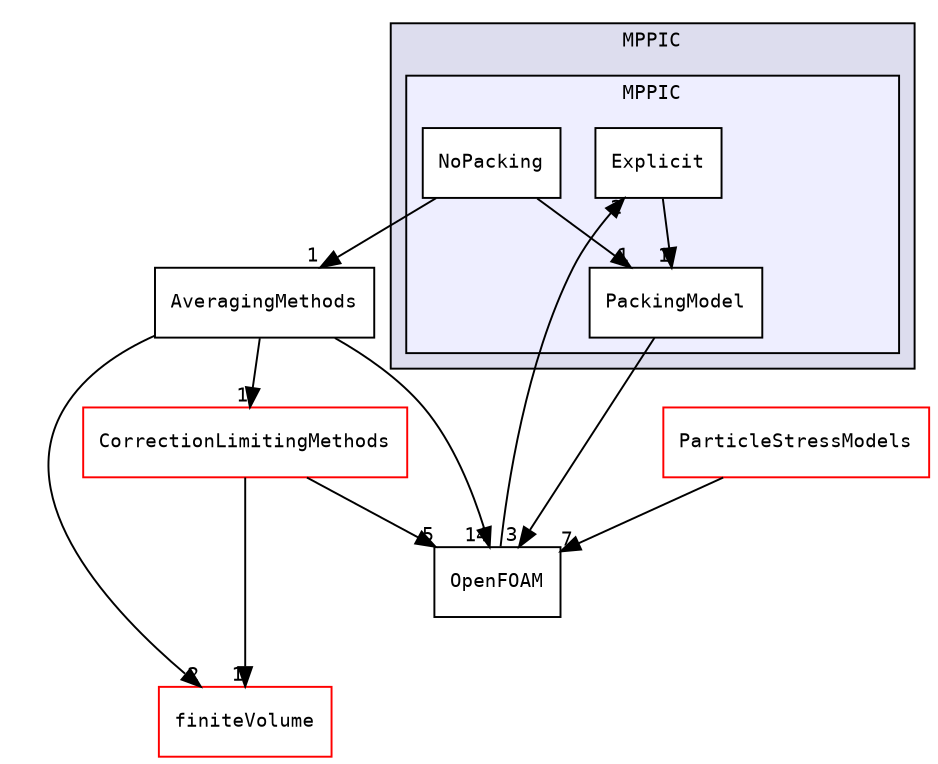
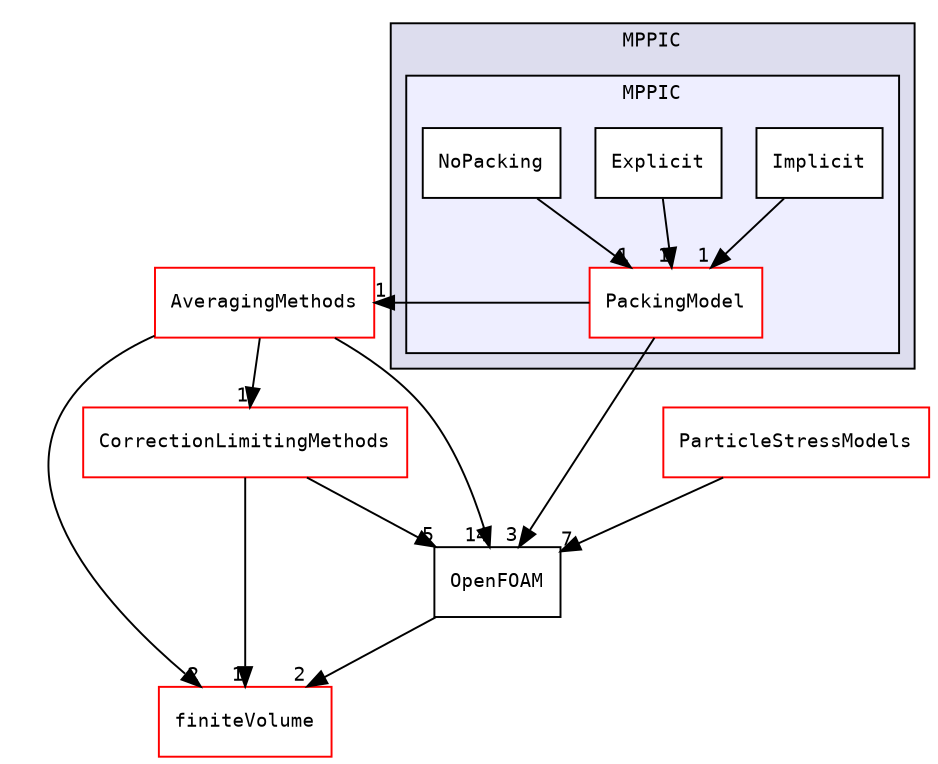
  digraph {
    compound=true
    fontname="DejaVu Sans Mono"
    node [color=black fontname="DejaVu Sans Mono" fontsize=10 shape=box]
    edge [fontname="DejaVu Sans Mono" headlabel=1 labeldistance=1.5 labelfontname=Helvetica labelfontsize=10]
    n1 [fillcolor=white label=Explicit style=filled]
+   n2 [fillcolor=white label=Implicit style=filled]
    n3 [fillcolor=white label=NoPacking style=filled]
-   n4 [fillcolor=white label=PackingModel style=filled]
+   n4 [color=red fillcolor=white label=PackingModel style=filled]
    n5 [label=OpenFOAM]
-   n6 [label=AveragingMethods]
+   n6 [color=red label=AveragingMethods]
    n7 [color=red label=finiteVolume]
    n8 [color=red label=ParticleStressModels]
    n9 [color=red label=CorrectionLimitingMethods]
    subgraph cluster_1 {
      bgcolor="#ddddee"
      fontsize=10
      label=MPPIC
      pencolor=black
      subgraph cluster_2 {
        bgcolor="#eeeeff"
        fontsize=10
        label=MPPIC
        pencolor=black
        n1
+       n2
        n3
        n4
      }
    }
    n1 -> n4
+   n2 -> n4
    n3 -> n4
    n4 -> n5 [headlabel=3]
-   n3 -> n6
-   n5 -> n1 [headlabel=2]
+   n4 -> n6
+   n5 -> n7 [headlabel=2]
    n6 -> n5 [headlabel=14]
    n6 -> n7 [headlabel=2]
    n6 -> n9
    n8 -> n5 [headlabel=7]
    n9 -> n5 [headlabel=5]
    n9 -> n7
  }
